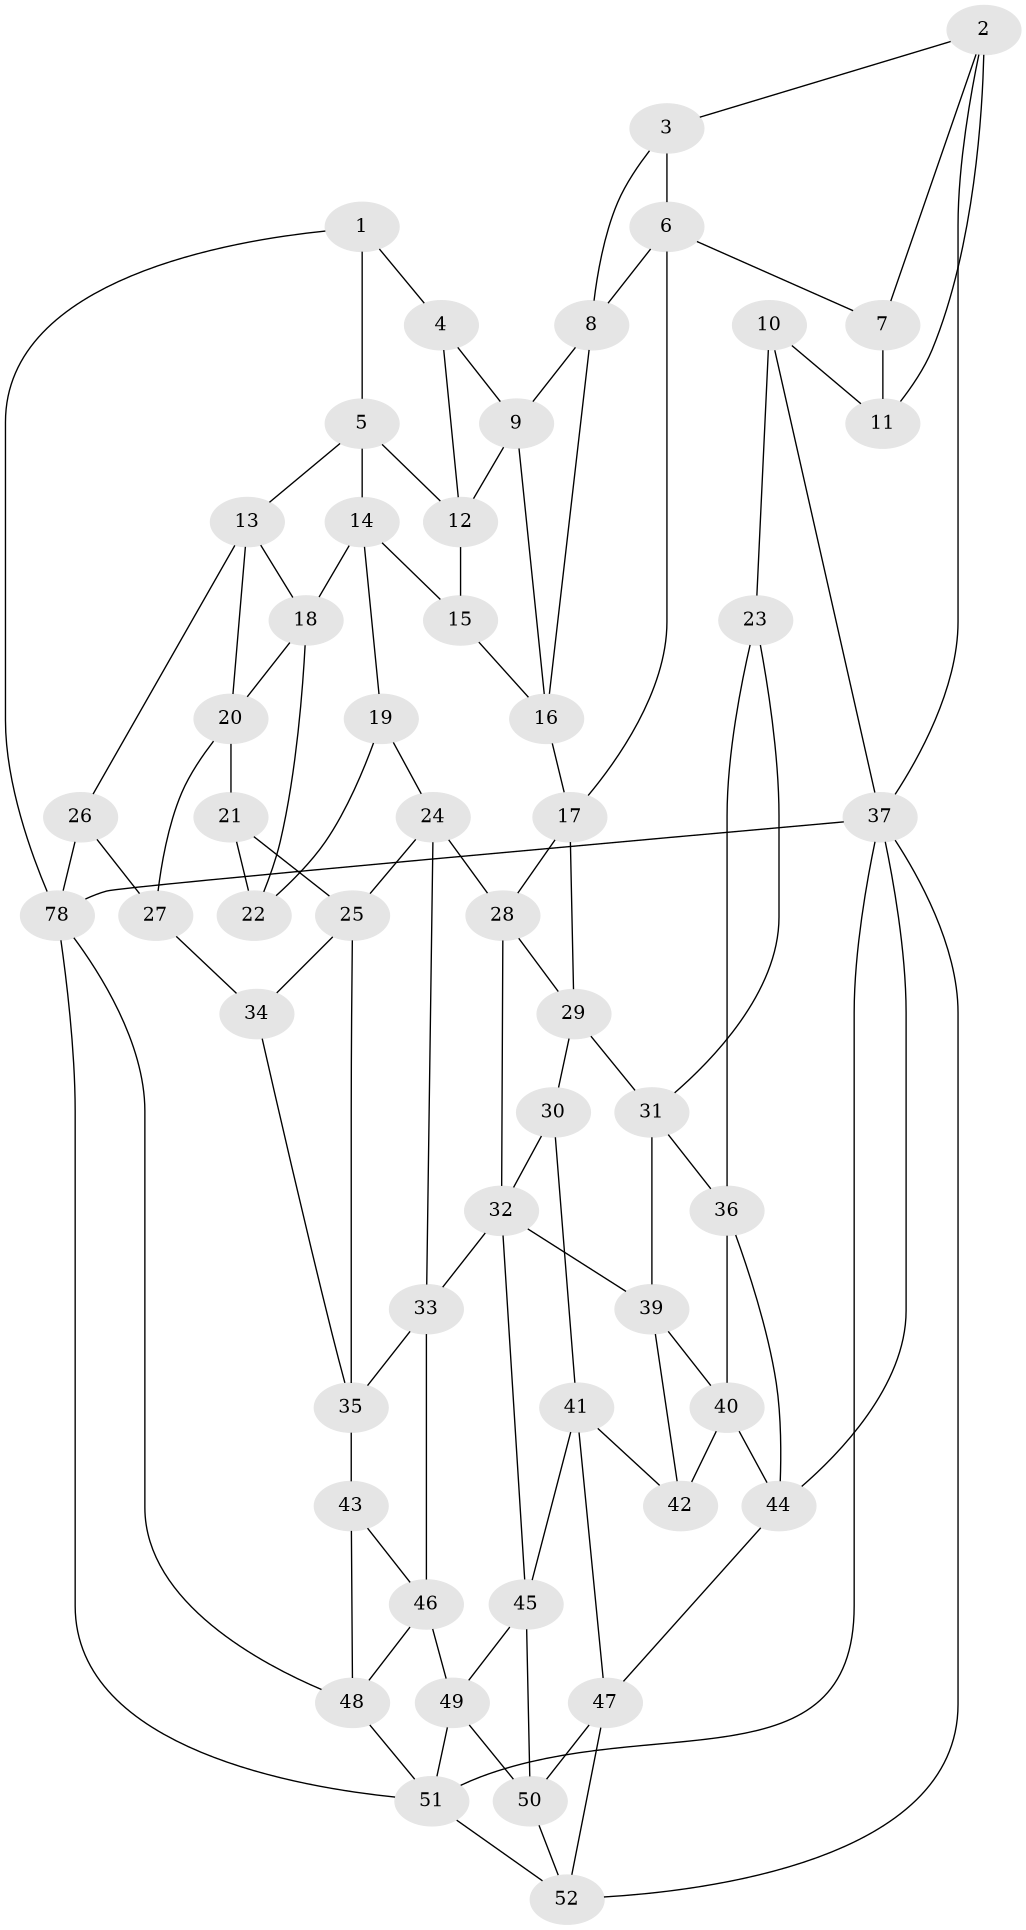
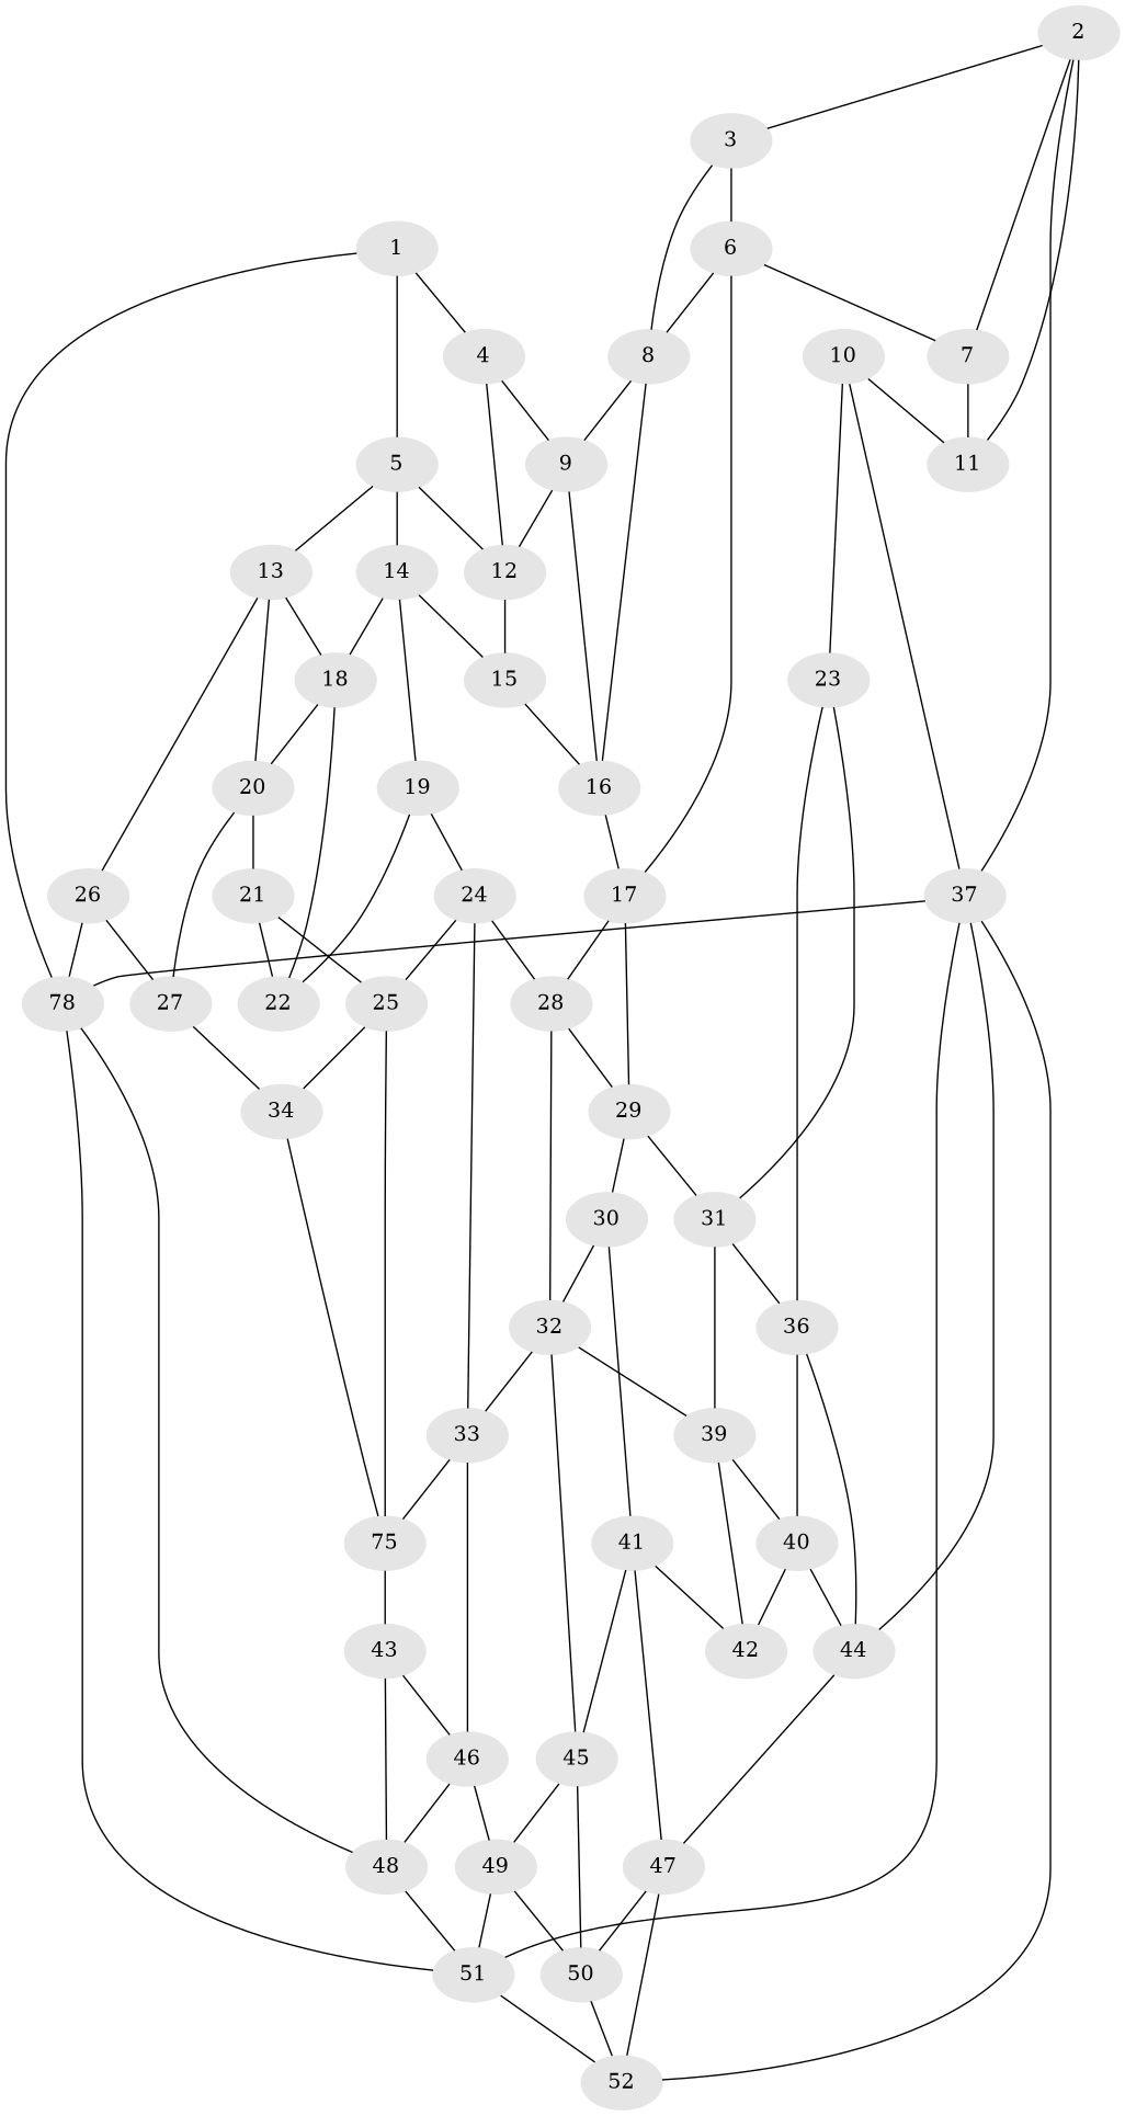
  graph {
    node [color=gray90 style=filled]
    edge [weight=1.0]
    1
    4
    5
    n4 [label=78]
    9
    12
    13
    14
    51
    48
    2
    3
    7
    11
    37
    6
    8
    44
    52
    17
    16
    15
    18
    20
    26
    19
    28
    29
    10
    23
    31
    36
    22
    21
    27
    24
    32
    30
    25
    33
    34
-   35
+   35 [label=75]
    39
    40
    46
    43
    45
    41
    42
    47
    49
    50
    1 -- 4
    1 -- 5
    1 -- n4
    4 -- 9
    4 -- 12
    5 -- 12
    5 -- 13
    5 -- 14
    n4 -- 51
    n4 -- 48
    9 -- 12
    9 -- 16
    12 -- 15
    13 -- 18
    13 -- 20
    13 -- 26
    14 -- 15
    14 -- 18
    14 -- 19
    51 -- 52
    48 -- 51
    2 -- 3
    2 -- 7
    2 -- 11
    2 -- 37
    3 -- 6
    3 -- 8
    7 -- 11 [weight=2.0]
    37 -- n4
    37 -- 51
    37 -- 44
    37 -- 52
    6 -- 7
    6 -- 8
    6 -- 17
    8 -- 9
    8 -- 16
    44 -- 47
    17 -- 28
    17 -- 29
    16 -- 17
    15 -- 16
    18 -- 20
    18 -- 22
    20 -- 21
    20 -- 27
    26 -- n4 [weight=2.0]
    26 -- 27
    19 -- 22 [weight=2.0]
    19 -- 24
    28 -- 29
    28 -- 32
    29 -- 31
    29 -- 30
    10 -- 11
    10 -- 37
    10 -- 23 [weight=2.0]
    23 -- 31
    23 -- 36
    31 -- 36
    31 -- 39
    36 -- 44
    36 -- 40
    21 -- 22
    21 -- 25
    27 -- 34 [weight=2.0]
    24 -- 28
    24 -- 25
    24 -- 33
    32 -- 33
    32 -- 39
    32 -- 45
    30 -- 32
    30 -- 41
    25 -- 34
    25 -- 35
    33 -- 35
    33 -- 46
    34 -- 35
    35 -- 43
    39 -- 40
    39 -- 42
    40 -- 44
    40 -- 42
    46 -- 48
    46 -- 49
    43 -- 48
    43 -- 46
    45 -- 49
    45 -- 50
    41 -- 45
    41 -- 42
    41 -- 47
    47 -- 52
    47 -- 50
    49 -- 51
    49 -- 50
    50 -- 52
  }
